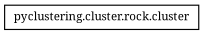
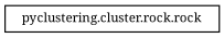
  digraph {
    rankdir=TB
    fontname="Noto Serif"
-   n1 [color=black fillcolor=white fontname="Noto Serif" fontsize=10 height=0.2 label="pyclustering.cluster.rock.cluster" shape=record style=filled width=0.4]
+   n1 [color=black fillcolor=white fontname="Noto Serif" fontsize=10 height=0.2 label="pyclustering.cluster.rock.rock" shape=record style=filled width=0.4]
  }
